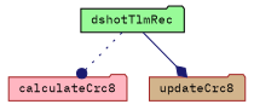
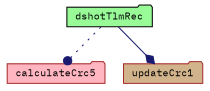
  digraph {
    fontname="IBM Plex Mono"
    rankdir=TB
    node [color=brown fontname="IBM Plex Mono" fontsize=10 shape=folder style=filled]
    edge [color=midnightblue fontname="IBM Plex Mono" fontsize=10 labelfontname=FreeSans labelfontsize=10]
    n1 [color=black fillcolor=palegreen fontcolor=black height=0.2 label=dshotTlmRec width=0.4]
-   n2 [fillcolor=lightpink height=0.2 label=calculateCrc8 width=0.4]
-   n3 [fillcolor=tan height=0.2 label=updateCrc8 width=0.4]
+   n2 [fillcolor=lightpink height=0.2 label=calculateCrc5 width=0.4]
+   n3 [fillcolor=tan height=0.2 label=updateCrc1 width=0.4]
    n1 -> n2 [arrowhead=dot style=dotted]
    n1 -> n3 [arrowhead=diamond style=solid]
  }
